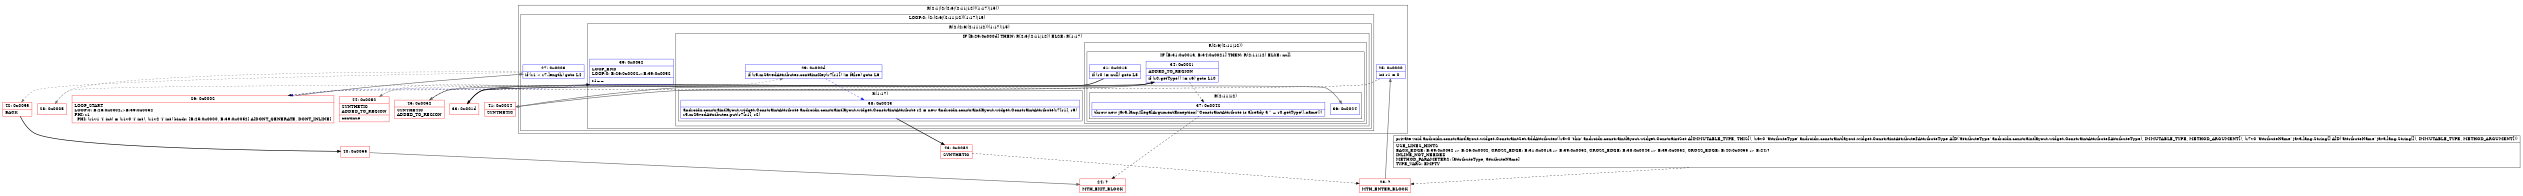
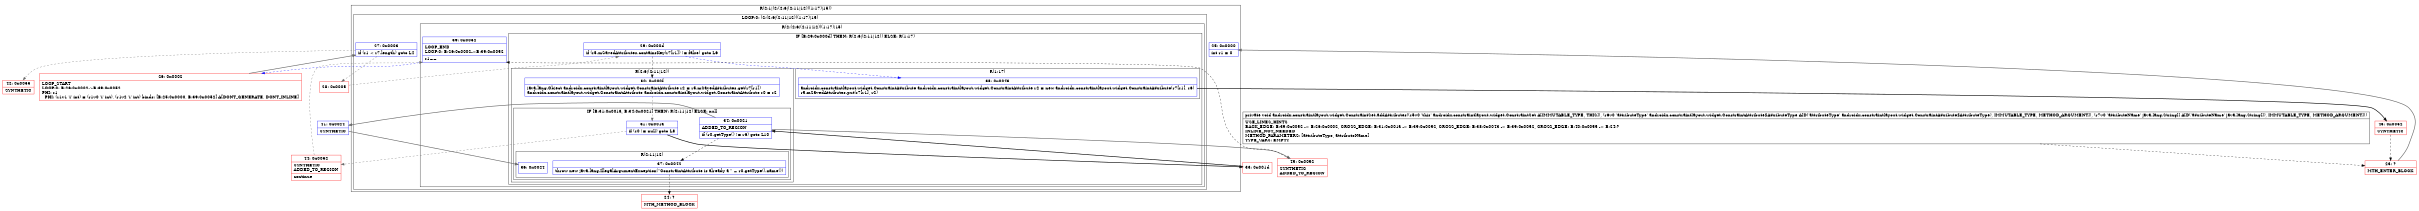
  digraph {
    node [color=red shape=record]
    edge [color=gray40 style=dashed]
    n1 [color=blue label="{36\:\ 0x0024}"]
    n2 [color=blue label="{37\:\ 0x0042|throw new java.lang.IllegalArgumentException(\"ConstraintAttribute is already a \" + r0.getType().name())\l}"]
    n3 [color=blue label="{31\:\ 0x001a|if (r0 != null) goto L8\l}"]
    n4 [color=blue label="{34\:\ 0x0021|ADDED_TO_REGION\l|if (r0.getType() != r6) goto L10\l}"]
+   n5 [color=blue label="{30\:\ 0x000f|java.lang.Object androidx.constraintlayout.widget.ConstraintAttribute r2 = r5.mSavedAttributes.get(r7[r1])\landroidx.constraintlayout.widget.ConstraintAttribute androidx.constraintlayout.widget.ConstraintAttribute r0 = r2\l}"]
    n6 [color=blue label="{38\:\ 0x0043|androidx.constraintlayout.widget.ConstraintAttribute androidx.constraintlayout.widget.ConstraintAttribute r2 = new androidx.constraintlayout.widget.ConstraintAttribute(r7[r1], r6)\lr5.mSavedAttributes.put(r7[r1], r2)\l}"]
    n7 [color=blue label="{29\:\ 0x000d|if (r5.mSavedAttributes.containsKey(r7[r1]) != false) goto L6\l}"]
    n8 [color=blue label="{39\:\ 0x0052|LOOP_END\lLOOP:0: B:26:0x0002\-\>B:39:0x0052\l|r1++\l}"]
    n9 [color=blue label="{27\:\ 0x0003|if (r1 \< r7.length) goto L4\l}"]
    n10 [color=blue label="{25\:\ 0x0000|int r1 = 0\l}"]
-   n11 [label="{24\:\ ?|MTH_EXIT_BLOCK\l}"]
+   n11 [label="{24\:\ ?|MTH_METHOD_BLOCK\l}"]
    n12 [label="{33\:\ 0x001d}"]
    n13 [label="{44\:\ 0x0052|SYNTHETIC\lADDED_TO_REGION\l|continue\l}"]
-   n14 [label="{41\:\ 0x0024|SYNTHETIC\l}"]
+   n14 [color=blue label="{41\:\ 0x0024|SYNTHETIC\l}"]
    n15 [label="{45\:\ 0x0052|SYNTHETIC\lADDED_TO_REGION\l}"]
    n16 [label="{43\:\ 0x0052|SYNTHETIC\l}"]
    n17 [label="{26\:\ 0x0002|LOOP_START\lLOOP:0: B:26:0x0002\-\>B:39:0x0052\lPHI: r1 \l  PHI: (r1v1 'i' int) = (r1v0 'i' int), (r1v2 'i' int) binds: [B:25:0x0000, B:39:0x0052] A[DONT_GENERATE, DONT_INLINE]\l}"]
    n18 [label="{28\:\ 0x0005}"]
-   n19 [label="{42\:\ 0x0055|BACK\l}"]
-   n20 [label="{40\:\ 0x0055}"]
+   n19 [label="{42\:\ 0x0055|SYNTHETIC\l}"]
    n21 [label="{23\:\ ?|MTH_ENTER_BLOCK\l}"]
    n22 [label="{private void androidx.constraintlayout.widget.ConstraintSet.addAttributes((r5v0 'this' androidx.constraintlayout.widget.ConstraintSet A[IMMUTABLE_TYPE, THIS]), (r6v0 'attributeType' androidx.constraintlayout.widget.ConstraintAttribute$AttributeType A[D('attributeType' androidx.constraintlayout.widget.ConstraintAttribute$AttributeType), IMMUTABLE_TYPE, METHOD_ARGUMENT]), (r7v0 'attributeName' java.lang.String[] A[D('attributeName' java.lang.String[]), IMMUTABLE_TYPE, METHOD_ARGUMENT]))  | USE_LINES_HINTS\lBACK_EDGE: B:39:0x0052 \-\> B:26:0x0002, CROSS_EDGE: B:31:0x001a \-\> B:39:0x0052, CROSS_EDGE: B:38:0x0043 \-\> B:39:0x0052, CROSS_EDGE: B:40:0x0055 \-\> B:24:?\lINLINE_NOT_NEEDED\lMETHOD_PARAMETERS: [attributeType, attributeName]\lTYPE_VARS: EMPTY\l}" color=""]
    subgraph cluster_1 {
      label="R(2:1|(2:(2:6|(2:11|12))(1:17)|15))"
      n10
      subgraph cluster_2 {
        label="LOOP:0: (2:(2:6|(2:11|12))(1:17)|15)"
        n9
        subgraph cluster_3 {
          label="R(2:(2:6|(2:11|12))(1:17)|15)"
          n8
          subgraph cluster_4 {
            label="IF [B:29:0x000d] THEN: R(2:6|(2:11|12)) ELSE: R(1:17)"
            n7
            subgraph cluster_5 {
              label="R(2:6|(2:11|12))"
+             n5
              subgraph cluster_6 {
                label="IF [B:31:0x001a, B:34:0x0021] THEN: R(2:11|12) ELSE: null"
                n3
                n4
                subgraph cluster_7 {
                  label="R(2:11|12)"
                  n1
                  n2
                }
              }
            }
            subgraph cluster_8 {
              label="R(1:17)"
              n6
            }
          }
        }
      }
    }
    n2 -> n11 [color=black]
    n3 -> n12 [color=black style=bold]
    n3 -> n13
    n4 -> n2 [color=black]
    n4 -> n14 [style=bold]
    n4 -> n15 [style=bold]
+   n5 -> n3
    n6 -> n16 [color=black style=bold]
+   n7 -> n5 [color=black]
    n7 -> n6 [color=blue]
    n8 -> n17 [color=blue]
    n9 -> n18
    n9 -> n19
-   n10 -> n17 [color=black]
    n12 -> n4 [color=black style=bold]
    n13 -> n8
    n14 -> n1 [style=bold]
    n15 -> n8 [color=black]
    n16 -> n21 [color=black]
    n17 -> n9 [style=bold]
    n18 -> n7
-   n19 -> n20 [color=black style=bold]
-   n20 -> n11 [style=bold]
    n21 -> n10 [style=bold]
    n22 -> n21 [color=black]
  }
